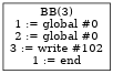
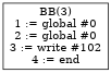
  digraph {
-   n1 [label="BB(3)\n1 := global #0\n2 := global #0\n3 := write #102\n1 := end\n" shape=box]
+   n1 [label="BB(3)\n1 := global #0\n2 := global #0\n3 := write #102\n4 := end\n" shape=box]
  }
